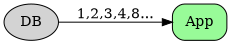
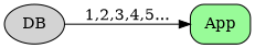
  digraph {
    rankdir=LR
    n1 [label=DB shape=ellipse style=filled]
    n2 [fillcolor=palegreen label=App shape=box style="filled,rounded"]
-   n1 -> n2 [label="1,2,3,4,8..."]
+   n1 -> n2 [label="1,2,3,4,5..."]
  }
